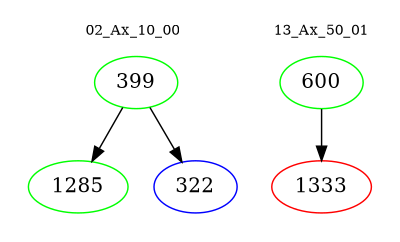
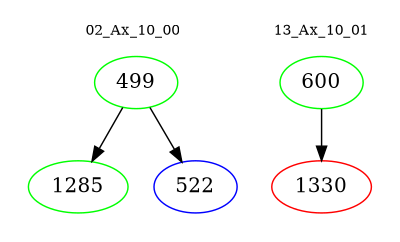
  digraph {
    node [color=green]
    edge [color=black]
-   n1 [label=399]
+   n1 [label=499]
    n2 [label=1285]
-   n3 [color=blue label=322]
+   n3 [color=blue label=522]
    n4 [label=600]
-   n5 [color=red label=1333]
+   n5 [color=red label=1330]
    subgraph cluster_1 {
      color=white
      fontsize=10
      label="02_Ax_10_00"
      n1
      n2
      n3
    }
    subgraph cluster_2 {
      color=white
      fontsize=10
-     label="13_Ax_50_01"
+     label="13_Ax_10_01"
      n4
      n5
    }
    n1 -> n2
    n1 -> n3
    n4 -> n5
  }
